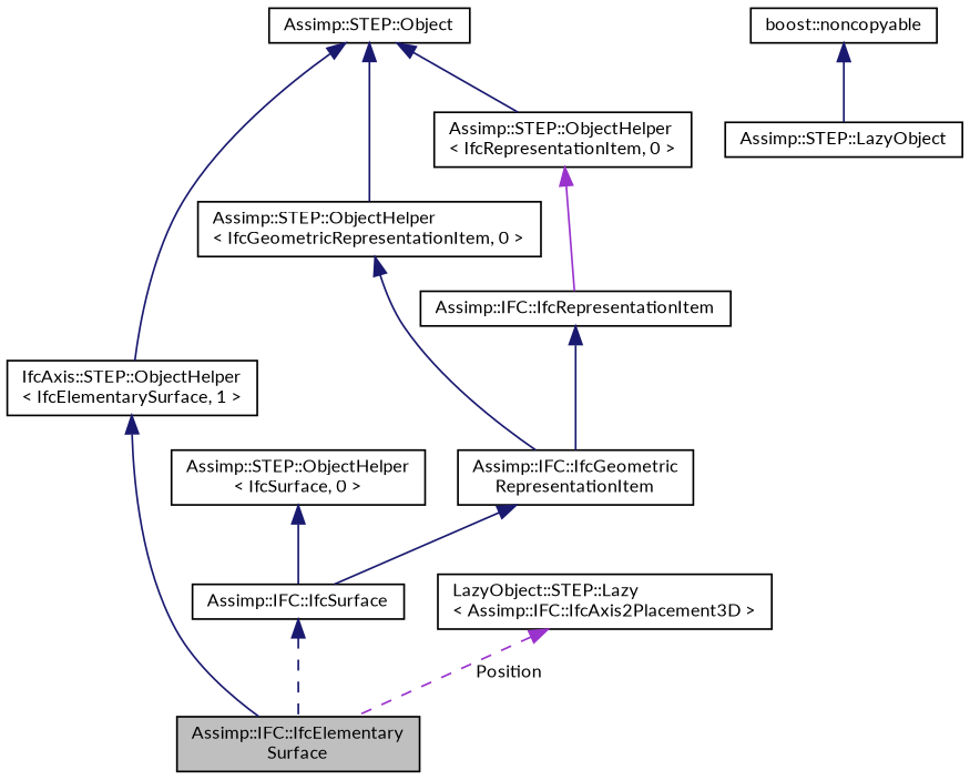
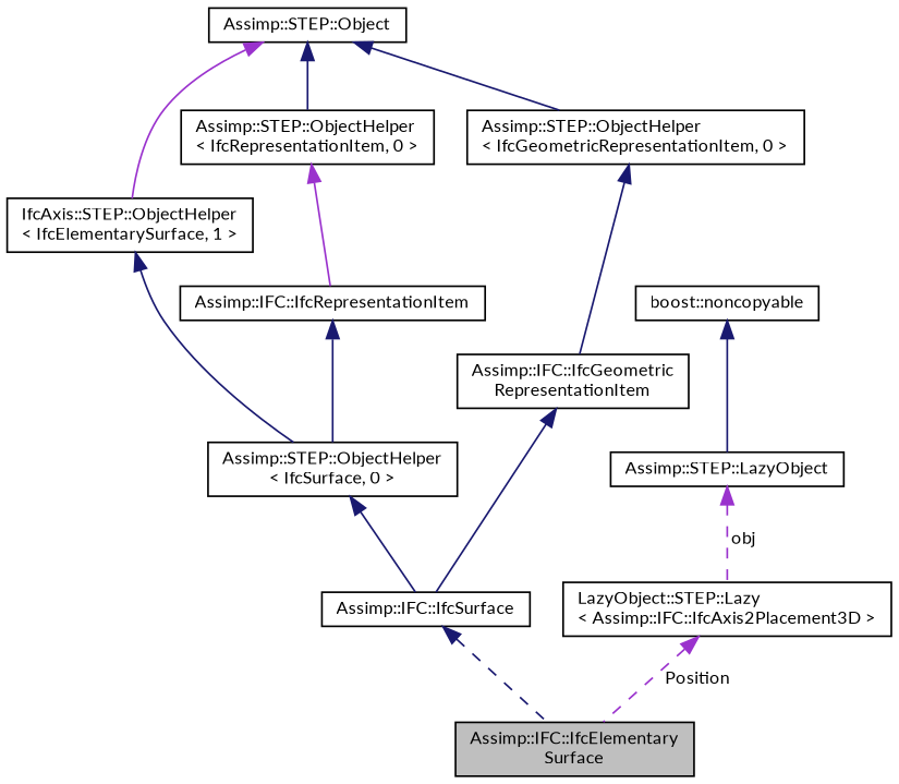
  digraph {
    fontname=Lato
    rankdir=TB
    node [color=black fillcolor=white fontname=Lato fontsize=10 shape=record style=filled]
    edge [color=midnightblue dir=back fontname=Lato fontsize=10 labelfontname=Helvetica labelfontsize=10 style=solid]
    n1 [fillcolor=grey75 fontcolor=black height=0.2 label="Assimp::IFC::IfcElementary\lSurface" width=0.4]
    n2 [height=0.2 label="Assimp::IFC::IfcSurface" width=0.4]
    n3 [height=0.2 label="Assimp::IFC::IfcGeometric\lRepresentationItem" width=0.4]
    n4 [height=0.2 label="Assimp::IFC::IfcRepresentationItem" width=0.4]
    n5 [height=0.2 label="Assimp::STEP::ObjectHelper\l\< IfcRepresentationItem, 0 \>" width=0.4]
    n6 [height=0.2 label="Assimp::STEP::Object" width=0.4]
    n7 [height=0.2 label="Assimp::STEP::ObjectHelper\l\< IfcGeometricRepresentationItem, 0 \>" width=0.4]
    n8 [height=0.2 label="IfcAxis::STEP::ObjectHelper\l\< IfcElementarySurface, 1 \>" width=0.4]
    n9 [height=0.2 label="Assimp::STEP::ObjectHelper\l\< IfcSurface, 0 \>" width=0.4]
    n10 [height=0.2 label="LazyObject::STEP::Lazy\l\< Assimp::IFC::IfcAxis2Placement3D \>" width=0.4]
    n11 [height=0.2 label="Assimp::STEP::LazyObject" width=0.4]
    n12 [height=0.2 label="boost::noncopyable" width=0.4]
    n2 -> n1 [style=dashed]
    n3 -> n2
-   n4 -> n3
+   n4 -> n9
    n5 -> n4 [color=darkorchid3]
    n6 -> n5
    n6 -> n7
-   n6 -> n8
+   n6 -> n8 [color=darkorchid3]
    n7 -> n3
-   n8 -> n1
+   n8 -> n9
    n9 -> n2
    n10 -> n1 [color=darkorchid3 label=" Position" style=dashed]
+   n11 -> n10 [color=darkorchid3 label=" obj" style=dashed]
    n12 -> n11
  }
